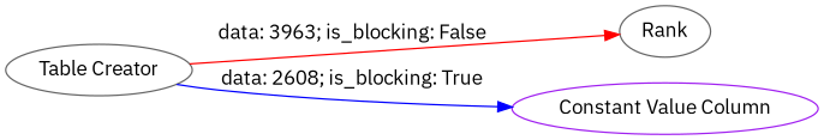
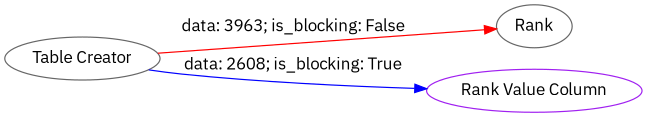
  digraph {
    fontname="IBM Plex Sans"
    rankdir=LR
    node [color=gray40 fontname="IBM Plex Sans"]
    edge [fontname="IBM Plex Sans"]
    n1 [label=Rank]
    n2 [label="Table Creator"]
-   n3 [color=purple label="Constant Value Column"]
+   n3 [color=purple label="Rank Value Column"]
    n2 -> n1 [color=red label="data: 3963; is_blocking: False"]
    n2 -> n3 [color=blue label="data: 2608; is_blocking: True"]
  }
